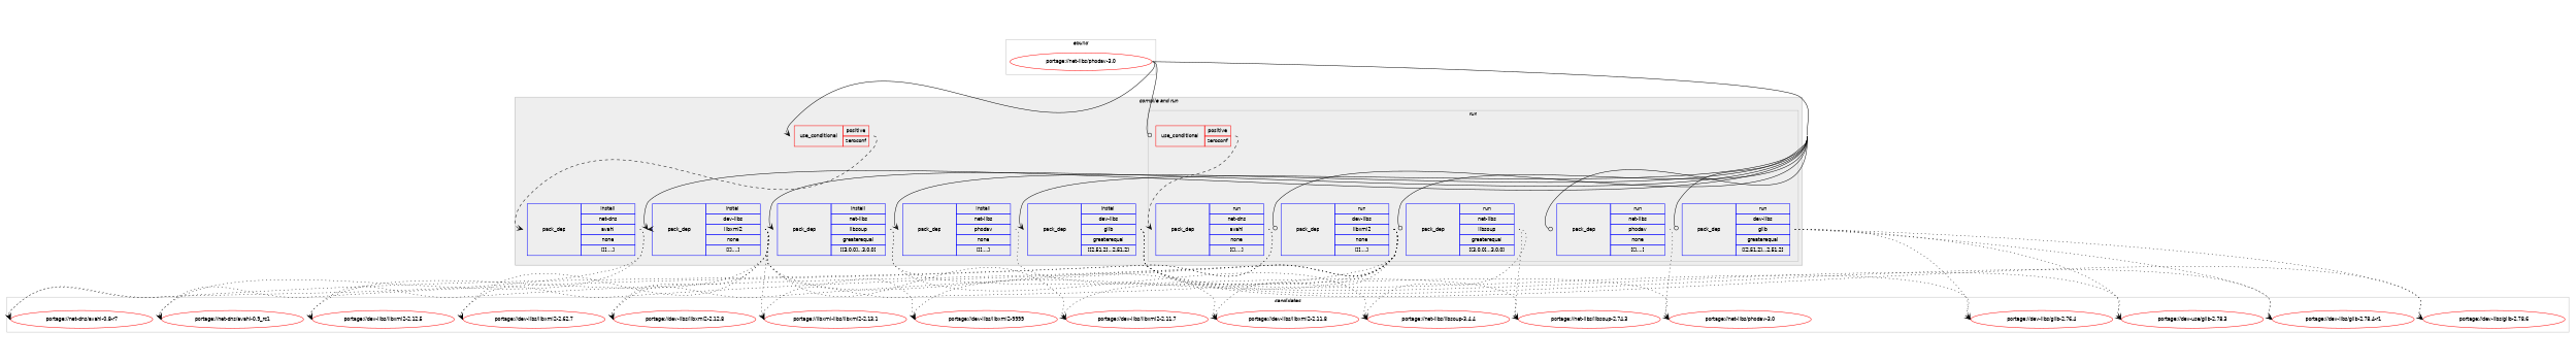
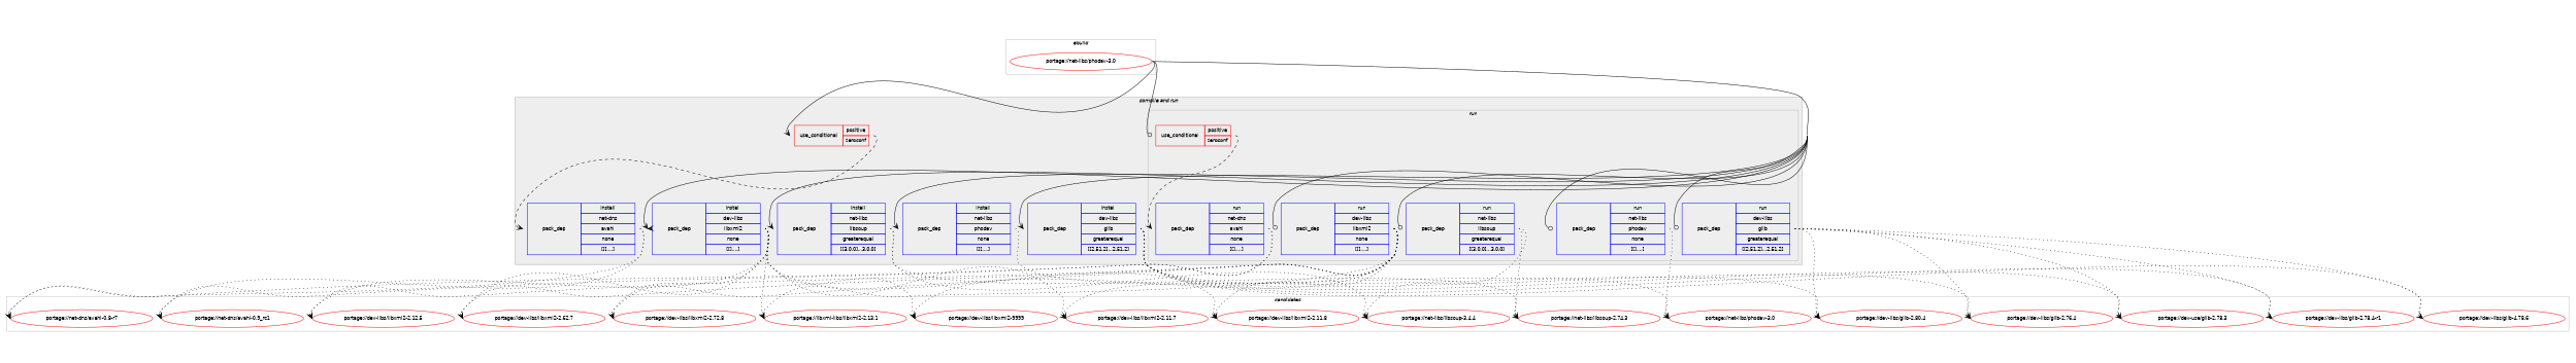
  digraph {
    compound=true
    concentrate=true
    fontname=Helvetica
    fontsize=10
    newrank=true
    rankdir=TB
    ranksep=1.5
    node [color=red fontname=Helvetica fontsize=10]
    edge [arrowhead=vee headport=w style=dotted tailport=e weight=100]
    n1 [label="portage://net-libs/phodav-3.0" width=4]
    n2 [color=blue label=<<TABLE BORDER="0" CELLBORDER="1" CELLSPACING="0" CELLPADDING="4" WIDTH="220"><TR><TD ROWSPAN="6" CELLPADDING="30">pack_dep</TD></TR><TR><TD WIDTH="110">install</TD></TR><TR><TD>net-dns</TD></TR><TR><TD>avahi</TD></TR><TR><TD>none</TD></TR><TR><TD>[[],,,,]</TD></TR></TABLE>> shape=none]
    n3 [label=<<TABLE BORDER="0" CELLBORDER="1" CELLSPACING="0" CELLPADDING="4"><TR><TD ROWSPAN="3" CELLPADDING="10">use_conditional</TD></TR><TR><TD>positive</TD></TR><TR><TD>zeroconf</TD></TR></TABLE>> shape=none]
    n4 [color=blue label=<<TABLE BORDER="0" CELLBORDER="1" CELLSPACING="0" CELLPADDING="4" WIDTH="220"><TR><TD ROWSPAN="6" CELLPADDING="30">pack_dep</TD></TR><TR><TD WIDTH="110">install</TD></TR><TR><TD>dev-libs</TD></TR><TR><TD>glib</TD></TR><TR><TD>greaterequal</TD></TR><TR><TD>[[2,51,2],,,2.51.2]</TD></TR></TABLE>> shape=none]
    n5 [color=blue label=<<TABLE BORDER="0" CELLBORDER="1" CELLSPACING="0" CELLPADDING="4" WIDTH="220"><TR><TD ROWSPAN="6" CELLPADDING="30">pack_dep</TD></TR><TR><TD WIDTH="110">install</TD></TR><TR><TD>dev-libs</TD></TR><TR><TD>libxml2</TD></TR><TR><TD>none</TD></TR><TR><TD>[[],,,,]</TD></TR></TABLE>> shape=none]
    n6 [color=blue label=<<TABLE BORDER="0" CELLBORDER="1" CELLSPACING="0" CELLPADDING="4" WIDTH="220"><TR><TD ROWSPAN="6" CELLPADDING="30">pack_dep</TD></TR><TR><TD WIDTH="110">install</TD></TR><TR><TD>net-libs</TD></TR><TR><TD>libsoup</TD></TR><TR><TD>greaterequal</TD></TR><TR><TD>[[3,0,0],,,3.0.0]</TD></TR></TABLE>> shape=none]
    n7 [color=blue label=<<TABLE BORDER="0" CELLBORDER="1" CELLSPACING="0" CELLPADDING="4" WIDTH="220"><TR><TD ROWSPAN="6" CELLPADDING="30">pack_dep</TD></TR><TR><TD WIDTH="110">install</TD></TR><TR><TD>net-libs</TD></TR><TR><TD>phodav</TD></TR><TR><TD>none</TD></TR><TR><TD>[[],,,,]</TD></TR></TABLE>> shape=none]
    n8 [color=blue label=<<TABLE BORDER="0" CELLBORDER="1" CELLSPACING="0" CELLPADDING="4" WIDTH="220"><TR><TD ROWSPAN="6" CELLPADDING="30">pack_dep</TD></TR><TR><TD WIDTH="110">run</TD></TR><TR><TD>net-dns</TD></TR><TR><TD>avahi</TD></TR><TR><TD>none</TD></TR><TR><TD>[[],,,,]</TD></TR></TABLE>> shape=none]
    n9 [label=<<TABLE BORDER="0" CELLBORDER="1" CELLSPACING="0" CELLPADDING="4"><TR><TD ROWSPAN="3" CELLPADDING="10">use_conditional</TD></TR><TR><TD>positive</TD></TR><TR><TD>zeroconf</TD></TR></TABLE>> shape=none]
    n10 [color=blue label=<<TABLE BORDER="0" CELLBORDER="1" CELLSPACING="0" CELLPADDING="4" WIDTH="220"><TR><TD ROWSPAN="6" CELLPADDING="30">pack_dep</TD></TR><TR><TD WIDTH="110">run</TD></TR><TR><TD>dev-libs</TD></TR><TR><TD>glib</TD></TR><TR><TD>greaterequal</TD></TR><TR><TD>[[2,51,2],,,2.51.2]</TD></TR></TABLE>> shape=none]
    n11 [color=blue label=<<TABLE BORDER="0" CELLBORDER="1" CELLSPACING="0" CELLPADDING="4" WIDTH="220"><TR><TD ROWSPAN="6" CELLPADDING="30">pack_dep</TD></TR><TR><TD WIDTH="110">run</TD></TR><TR><TD>dev-libs</TD></TR><TR><TD>libxml2</TD></TR><TR><TD>none</TD></TR><TR><TD>[[],,,,]</TD></TR></TABLE>> shape=none]
    n12 [color=blue label=<<TABLE BORDER="0" CELLBORDER="1" CELLSPACING="0" CELLPADDING="4" WIDTH="220"><TR><TD ROWSPAN="6" CELLPADDING="30">pack_dep</TD></TR><TR><TD WIDTH="110">run</TD></TR><TR><TD>net-libs</TD></TR><TR><TD>libsoup</TD></TR><TR><TD>greaterequal</TD></TR><TR><TD>[[3,0,0],,,3.0.0]</TD></TR></TABLE>> shape=none]
    n13 [color=blue label=<<TABLE BORDER="0" CELLBORDER="1" CELLSPACING="0" CELLPADDING="4" WIDTH="220"><TR><TD ROWSPAN="6" CELLPADDING="30">pack_dep</TD></TR><TR><TD WIDTH="110">run</TD></TR><TR><TD>net-libs</TD></TR><TR><TD>phodav</TD></TR><TR><TD>none</TD></TR><TR><TD>[[],,,,]</TD></TR></TABLE>> shape=none]
    n14 [label="portage://net-dns/avahi-0.9_rc1" width=4]
    n15 [label="portage://net-dns/avahi-0.8-r7" width=4]
-   n17 [label="portage://dev-libs/glib-2.78.6" width=4]
+   n16 [label="portage://dev-libs/glib-2.80.4" width=4]
+   n17 [label="portage://dev-libs/glib-4.78.6" width=4]
    n18 [label="portage://dev-libs/glib-2.78.4-r1" width=4]
    n19 [label="portage://dev-use/glib-2.78.3" width=4]
    n20 [label="portage://dev-libs/glib-2.76.4" width=4]
    n21 [label="portage://dev-libs/libxml2-9999" width=4]
    n22 [label="portage://libxml-libs/libxml2-2.13.1" width=4]
-   n23 [label="portage://dev-libs/libxml2-2.12.8" width=4]
+   n23 [label="portage://dev-libs/libxml2-2.72.8" width=4]
    n24 [label="portage://dev-libs/libxml2-2.62.7" width=4]
    n25 [label="portage://dev-libs/libxml2-2.12.5" width=4]
    n26 [label="portage://dev-libs/libxml2-2.11.8" width=4]
    n27 [label="portage://dev-libs/libxml2-2.11.7" width=4]
    n28 [label="portage://net-libs/libsoup-3.4.4" width=4]
    n29 [label="portage://net-libs/libsoup-2.74.3" width=4]
    n30 [label="portage://net-libs/phodav-3.0" width=4]
    subgraph cluster_1 {
      color=gray
      label=<<i>ebuild</i>>
      n1
    }
    subgraph cluster_2 {
      color=gray
      label=<<i>dependencies</i>>
      subgraph cluster_3 {
        color=gray
        fillcolor="#eeeeee"
        label=<<i>compile</i>>
        style=filled
        subgraph sub_4 {
          color=gray
          fillcolor="#eeeeee"
          label=<<i>compile</i>>
          style=filled
          n3
          subgraph sub_5 {
            color=gray
            fillcolor="#eeeeee"
            label=<<i>compile</i>>
            style=filled
            n2
          }
        }
        subgraph sub_6 {
          color=gray
          fillcolor="#eeeeee"
          label=<<i>compile</i>>
          style=filled
          n4
        }
        subgraph sub_7 {
          color=gray
          fillcolor="#eeeeee"
          label=<<i>compile</i>>
          style=filled
          n5
        }
        subgraph sub_8 {
          color=gray
          fillcolor="#eeeeee"
          label=<<i>compile</i>>
          style=filled
          n6
        }
        subgraph sub_9 {
          color=gray
          fillcolor="#eeeeee"
          label=<<i>compile</i>>
          style=filled
          n7
        }
      }
      subgraph cluster_10 {
        color=gray
        fillcolor="#eeeeee"
        label=<<i>compile and run</i>>
        style=filled
      }
      subgraph cluster_11 {
        color=gray
        fillcolor="#eeeeee"
        label=<<i>run</i>>
        style=filled
        subgraph sub_12 {
          color=gray
          fillcolor="#eeeeee"
          label=<<i>run</i>>
          style=filled
          n9
          subgraph sub_13 {
            color=gray
            fillcolor="#eeeeee"
            label=<<i>run</i>>
            style=filled
            n8
          }
        }
        subgraph sub_14 {
          color=gray
          fillcolor="#eeeeee"
          label=<<i>run</i>>
          style=filled
          n10
        }
        subgraph sub_15 {
          color=gray
          fillcolor="#eeeeee"
          label=<<i>run</i>>
          style=filled
          n11
        }
        subgraph sub_16 {
          color=gray
          fillcolor="#eeeeee"
          label=<<i>run</i>>
          style=filled
          n12
        }
        subgraph sub_17 {
          color=gray
          fillcolor="#eeeeee"
          label=<<i>run</i>>
          style=filled
          n13
        }
      }
    }
    subgraph cluster_18 {
      color=gray
      label=<<i>candidates</i>>
      rank=same
      subgraph sub_19 {
        color=black
        label=<<i>candidates</i>>
        nodesep=1
        rank=same
        n14
        n15
      }
      subgraph sub_20 {
        color=black
        label=<<i>candidates</i>>
        nodesep=1
        rank=same
+       n16
        n17
        n18
        n19
        n20
      }
      subgraph sub_21 {
        color=black
        label=<<i>candidates</i>>
        nodesep=1
        rank=same
        n21
        n22
        n23
        n24
        n25
        n26
        n27
      }
      subgraph sub_22 {
        color=black
        label=<<i>candidates</i>>
        nodesep=1
        rank=same
        n28
        n29
      }
      subgraph sub_23 {
        color=black
        label=<<i>candidates</i>>
        nodesep=1
        rank=same
        n30
      }
      subgraph sub_24 {
        color=black
        label=<<i>candidates</i>>
        nodesep=1
        rank=same
        n14
        n15
      }
      subgraph sub_25 {
        color=black
        label=<<i>candidates</i>>
        nodesep=1
        rank=same
+       n16
        n17
        n18
        n19
        n20
      }
      subgraph sub_26 {
        color=black
        label=<<i>candidates</i>>
        nodesep=1
        rank=same
        n21
        n22
        n23
        n24
        n25
        n26
        n27
      }
      subgraph sub_27 {
        color=black
        label=<<i>candidates</i>>
        nodesep=1
        rank=same
        n28
        n29
      }
      subgraph sub_28 {
        color=black
        label=<<i>candidates</i>>
        nodesep=1
        rank=same
        n30
      }
    }
    n1 -> n3 [style=solid weight=20]
    n1 -> n4 [style=solid weight=20]
    n1 -> n5 [style=solid weight=20]
    n1 -> n6 [style=solid weight=20]
    n1 -> n7 [style=solid weight=20]
    n1 -> n9 [arrowhead=odot style=solid weight=20]
    n1 -> n10 [arrowhead=odot style=solid weight=20]
    n1 -> n11 [arrowhead=odot style=solid weight=20]
    n1 -> n12 [arrowhead=odot style=solid weight=20]
    n1 -> n13 [arrowhead=odot style=solid weight=20]
    n2 -> n14
    n2 -> n15
    n3 -> n2 [style=dashed weight=20]
+   n4 -> n16
    n4 -> n17
    n4 -> n18
    n4 -> n19
    n4 -> n20
    n5 -> n21
    n5 -> n22
    n5 -> n23
    n5 -> n24
    n5 -> n25
    n5 -> n26
    n5 -> n27
    n6 -> n28
    n6 -> n29
    n7 -> n30
    n8 -> n14
    n8 -> n15
    n9 -> n8 [style=dashed weight=20]
+   n10 -> n16
    n10 -> n17
    n10 -> n18
    n10 -> n19
    n10 -> n20
    n11 -> n21
    n11 -> n22
    n11 -> n23
    n11 -> n24
    n11 -> n25
    n11 -> n26
    n11 -> n27
    n12 -> n28
    n12 -> n29
    n13 -> n30
  }
